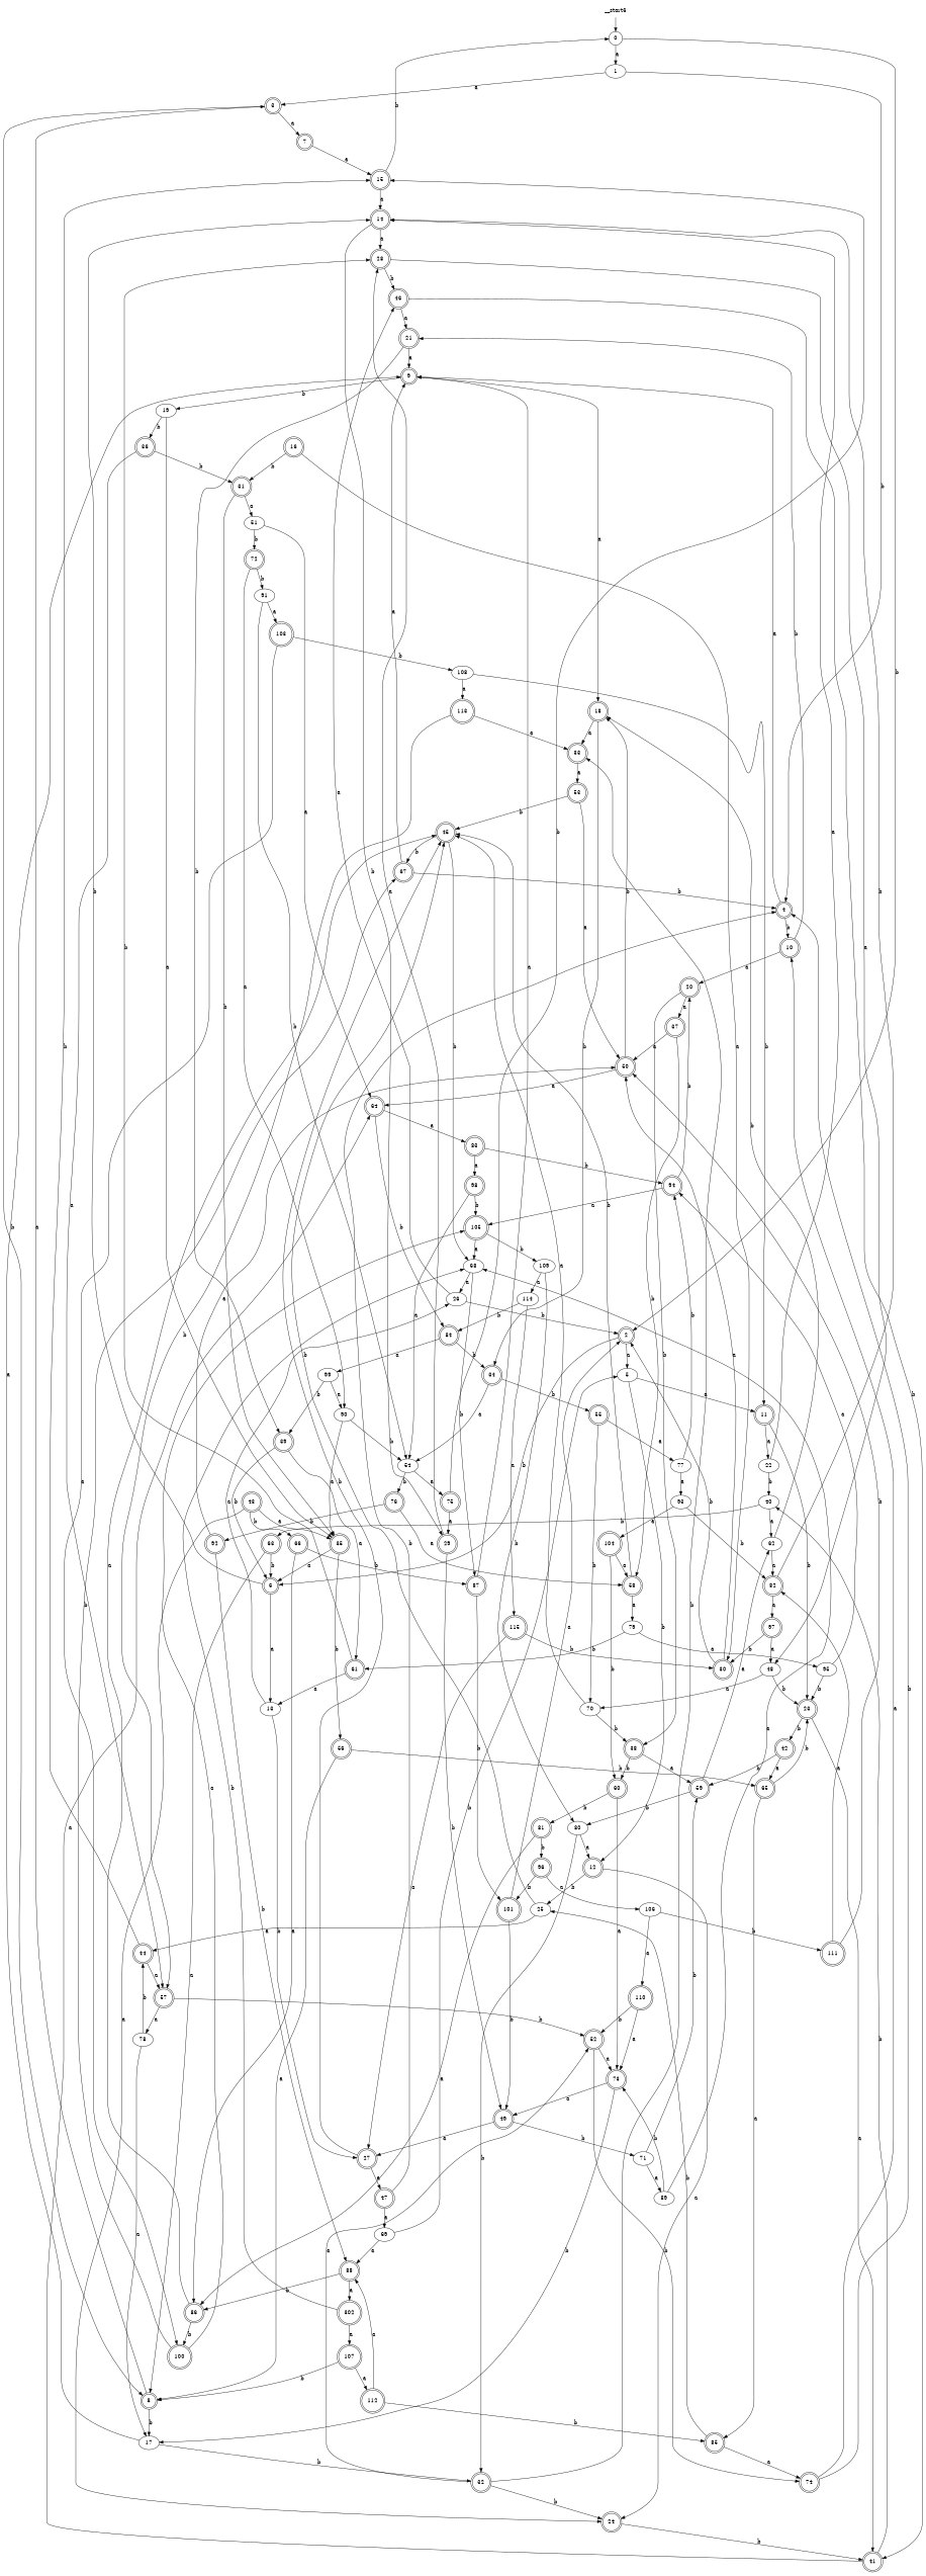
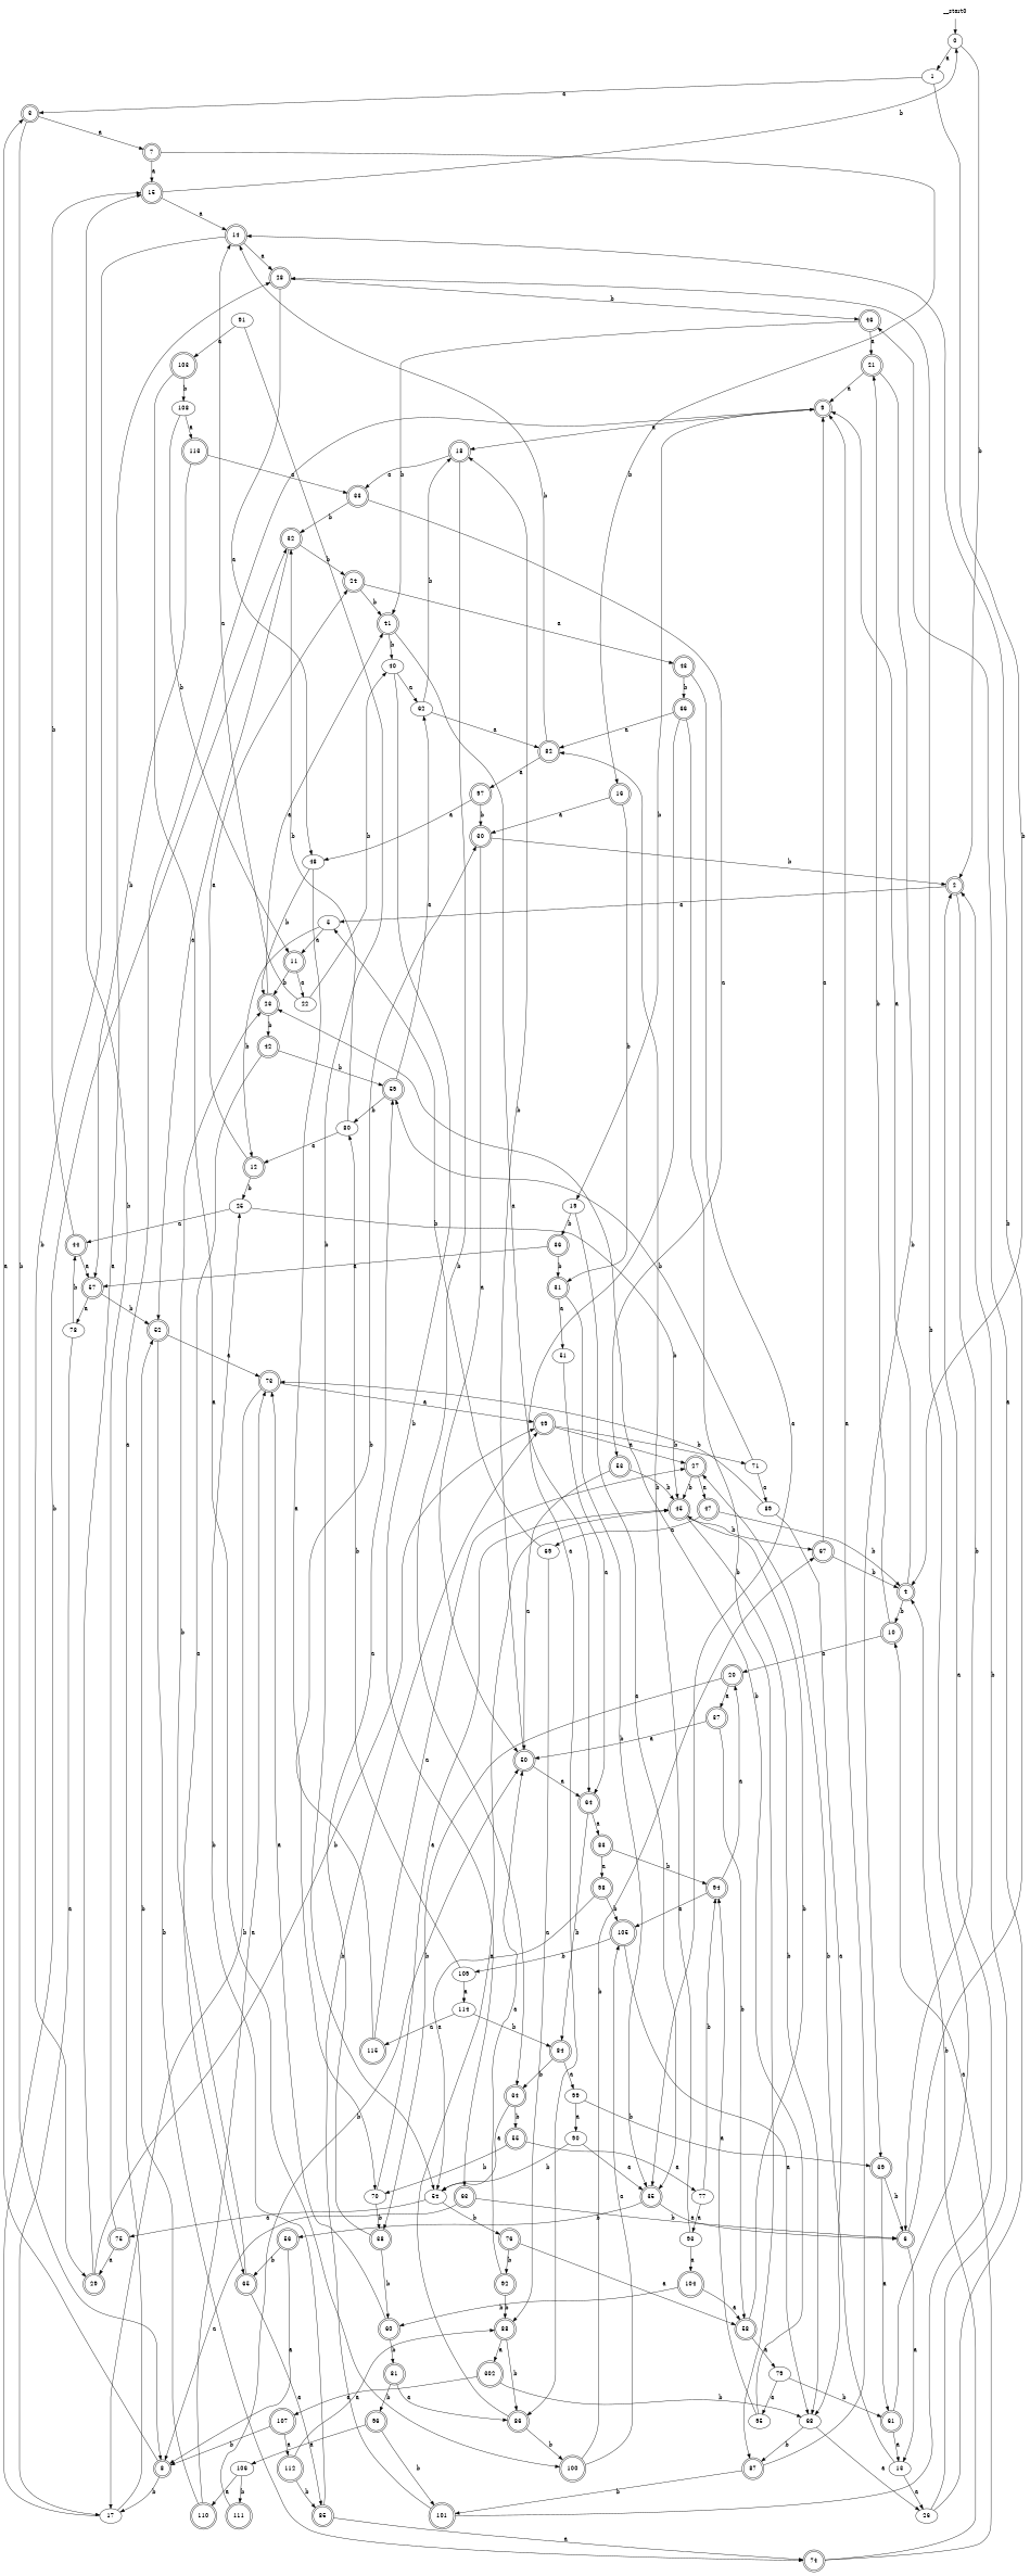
  digraph {
    fontname="DejaVu Serif"
    node [fontname="DejaVu Serif" shape=doublecircle]
    edge [fontname="DejaVu Serif"]
-   __start0 [shape=none label=__start6]
+   __start0 [shape=none]
    0 [shape=circle]
    1 [shape=""]
    2
    3
    4
    5 [shape=""]
    6
    7
    8
    9
    10
    11
    12
    13 [shape=""]
    14
    15
    16
    17 [shape=""]
    18
    19 [shape=""]
    20
    21
    22 [shape=""]
    23
    24
    25 [shape=""]
    26 [shape=""]
    27
    28
    29
    30
    31
    32
    33
    34
    35
    36
    37
    38
    39
    40 [shape=""]
    41
    42
    43
    44
    45
    46
    47
    48 [shape=""]
    49
    50
    51 [shape=""]
    52
    53
    54 [shape=""]
    55
    56
    57
    58
    59
    60
    61
    62 [shape=""]
    63
    64
    65
    66
    67
    68 [shape=""]
    69 [shape=""]
    70 [shape=""]
    71 [shape=""]
-   72
    73
    74
    75
    76
    77 [shape=ellipse]
    78 [shape=""]
    79 [shape=""]
    80 [shape=""]
    81
    82
    83
    84
    85
    86
    87
    88
    89 [shape=""]
    90 [shape=""]
    91 [shape=""]
    92
    93 [shape=""]
    94
    95 [shape=""]
    96
    97
    98
    99 [shape=""]
    100
    101
    n104 [label=302]
    103
    104
    105
    106 [shape=""]
    107
    108 [shape=""]
    109 [shape=""]
    110
    111
    112
    113
    114 [shape=""]
    115
    __start0 -> 0
    0 -> 1 [label=a]
    0 -> 2 [label=b]
    1 -> 3 [label=a]
    1 -> 4 [label=b]
    2 -> 5 [label=a]
    2 -> 6 [label=b]
    3 -> 7 [label=a]
    3 -> 8 [label=b]
    4 -> 9 [label=a]
    4 -> 10 [label=b]
    5 -> 11 [label=a]
    5 -> 12 [label=b]
    6 -> 13 [label=a]
    6 -> 14 [label=b]
    7 -> 15 [label=a]
+   7 -> 16 [label=b]
    8 -> 3 [label=a]
    8 -> 17 [label=b]
    9 -> 18 [label=a]
    9 -> 19 [label=b]
    10 -> 20 [label=a]
    10 -> 21 [label=b]
    11 -> 22 [label=a]
    11 -> 23 [label=b]
    12 -> 24 [label=a]
    12 -> 25 [label=b]
    13 -> 26 [label=a]
    13 -> 27 [label=b]
    14 -> 28 [label=a]
    14 -> 29 [label=b]
    15 -> 0 [label=b]
    15 -> 14 [label=a]
    16 -> 30 [label=a]
    16 -> 31 [label=b]
    17 -> 9 [label=a]
    17 -> 32 [label=b]
    18 -> 33 [label=a]
    18 -> 34 [label=b]
    19 -> 35 [label=a]
    19 -> 36 [label=b]
    20 -> 37 [label=a]
    20 -> 38 [label=b]
    21 -> 9 [label=a]
    21 -> 39 [label=b]
    22 -> 14 [label=a]
    22 -> 40 [label=b]
    23 -> 41 [label=a]
    23 -> 42 [label=b]
    24 -> 41 [label=b]
-   43 -> 24 [label=a]
+   24 -> 43 [label=a]
    25 -> 44 [label=a]
    25 -> 45 [label=b]
    26 -> 2 [label=b]
    26 -> 46 [label=a]
    27 -> 45 [label=b]
    27 -> 47 [label=a]
    28 -> 46 [label=b]
    28 -> 48 [label=a]
    29 -> 28 [label=a]
    29 -> 49 [label=b]
    30 -> 2 [label=b]
    30 -> 50 [label=a]
    31 -> 35 [label=b]
    31 -> 51 [label=a]
    32 -> 24 [label=b]
    32 -> 52 [label=a]
-   32 -> 33 [label=b]
+   33 -> 32 [label=b]
    33 -> 53 [label=a]
    34 -> 54 [label=a]
    34 -> 55 [label=b]
    35 -> 6 [label=a]
    35 -> 56 [label=b]
    36 -> 31 [label=b]
    36 -> 57 [label=a]
    37 -> 50 [label=a]
    37 -> 58 [label=b]
    38 -> 59 [label=a]
    38 -> 60 [label=b]
    39 -> 6 [label=b]
    39 -> 61 [label=a]
    40 -> 62 [label=a]
    40 -> 63 [label=b]
    41 -> 40 [label=b]
    41 -> 64 [label=a]
    42 -> 59 [label=b]
    42 -> 65 [label=a]
    43 -> 35 [label=a]
    43 -> 66 [label=b]
    44 -> 15 [label=b]
    44 -> 57 [label=a]
    45 -> 67 [label=b]
    45 -> 68 [label=b]
    46 -> 21 [label=a]
    46 -> 41 [label=b]
    47 -> 4 [label=b]
    47 -> 69 [label=a]
    48 -> 23 [label=b]
    48 -> 70 [label=a]
    49 -> 27 [label=a]
    49 -> 71 [label=b]
    50 -> 18 [label=b]
    50 -> 64 [label=a]
    51 -> 64 [label=a]
-   51 -> 72 [label=b]
    52 -> 73 [label=a]
    52 -> 74 [label=b]
    53 -> 45 [label=b]
    53 -> 50 [label=a]
    54 -> 75 [label=a]
    54 -> 76 [label=b]
    55 -> 70 [label=b]
    55 -> 77 [label=a]
    56 -> 8 [label=a]
    56 -> 65 [label=b]
    57 -> 52 [label=b]
    57 -> 78 [label=a]
    58 -> 45 [label=b]
    58 -> 79 [label=a]
    59 -> 62 [label=a]
    59 -> 80 [label=b]
    60 -> 73 [label=a]
    60 -> 81 [label=b]
    61 -> 13 [label=a]
    61 -> 28 [label=b]
    62 -> 18 [label=b]
    62 -> 82 [label=a]
    63 -> 6 [label=b]
    63 -> 8 [label=a]
    64 -> 83 [label=a]
    64 -> 84 [label=b]
    65 -> 23 [label=b]
    65 -> 85 [label=a]
    66 -> 86 [label=a]
    66 -> 87 [label=b]
    67 -> 4 [label=b]
    67 -> 9 [label=a]
    68 -> 26 [label=a]
    68 -> 87 [label=b]
    69 -> 5 [label=b]
    69 -> 88 [label=a]
    70 -> 38 [label=b]
    70 -> 45 [label=a]
    71 -> 59 [label=b]
    71 -> 89 [label=a]
-   72 -> 90 [label=a]
-   72 -> 91 [label=b]
    73 -> 17 [label=b]
    73 -> 49 [label=a]
    74 -> 4 [label=b]
    74 -> 10 [label=a]
    75 -> 15 [label=b]
    75 -> 29 [label=a]
    76 -> 58 [label=a]
    76 -> 92 [label=b]
    77 -> 93 [label=a]
    77 -> 94 [label=b]
    78 -> 17 [label=a]
    78 -> 44 [label=b]
    79 -> 61 [label=b]
    79 -> 95 [label=a]
    80 -> 12 [label=a]
    80 -> 32 [label=b]
    81 -> 86 [label=a]
    81 -> 96 [label=b]
    82 -> 14 [label=b]
    82 -> 97 [label=a]
    83 -> 94 [label=b]
    83 -> 98 [label=a]
    84 -> 34 [label=b]
    84 -> 99 [label=a]
    85 -> 25 [label=b]
    85 -> 74 [label=a]
    86 -> 45 [label=a]
    86 -> 100 [label=b]
    87 -> 9 [label=a]
    87 -> 101 [label=b]
    88 -> 86 [label=b]
    88 -> n104 [label=a]
    89 -> 68 [label=a]
    89 -> 73 [label=b]
    90 -> 35 [label=a]
    90 -> 54 [label=b]
    91 -> 54 [label=b]
    91 -> 103 [label=a]
    92 -> 50 [label=a]
    92 -> 88 [label=b]
    93 -> 82 [label=b]
    93 -> 104 [label=a]
-   94 -> 20 [label=b]
+   94 -> 20 [label=a]
    94 -> 105 [label=a]
    95 -> 23 [label=b]
    95 -> 94 [label=a]
    96 -> 101 [label=b]
    96 -> 106 [label=a]
    97 -> 30 [label=b]
    97 -> 48 [label=a]
    98 -> 54 [label=a]
    98 -> 105 [label=b]
    99 -> 39 [label=b]
    99 -> 90 [label=a]
    100 -> 67 [label=b]
    100 -> 105 [label=a]
    101 -> 2 [label=a]
    101 -> 49 [label=b]
    n104 -> 68 [label=b]
    n104 -> 107 [label=a]
    103 -> 100 [label=a]
    103 -> 108 [label=b]
    104 -> 58 [label=a]
    104 -> 60 [label=b]
    105 -> 68 [label=a]
    105 -> 109 [label=b]
    106 -> 110 [label=a]
    106 -> 111 [label=b]
    107 -> 8 [label=b]
    107 -> 112 [label=a]
    108 -> 11 [label=b]
    108 -> 113 [label=a]
    109 -> 80 [label=b]
    109 -> 114 [label=a]
    110 -> 52 [label=b]
    110 -> 73 [label=a]
    111 -> 50 [label=b]
-   111 -> 82 [label=a]
+   66 -> 82 [label=a]
    112 -> 85 [label=b]
    112 -> 88 [label=a]
    113 -> 33 [label=a]
    113 -> 57 [label=b]
    114 -> 84 [label=b]
    114 -> 115 [label=a]
    115 -> 27 [label=a]
    115 -> 30 [label=b]
  }
